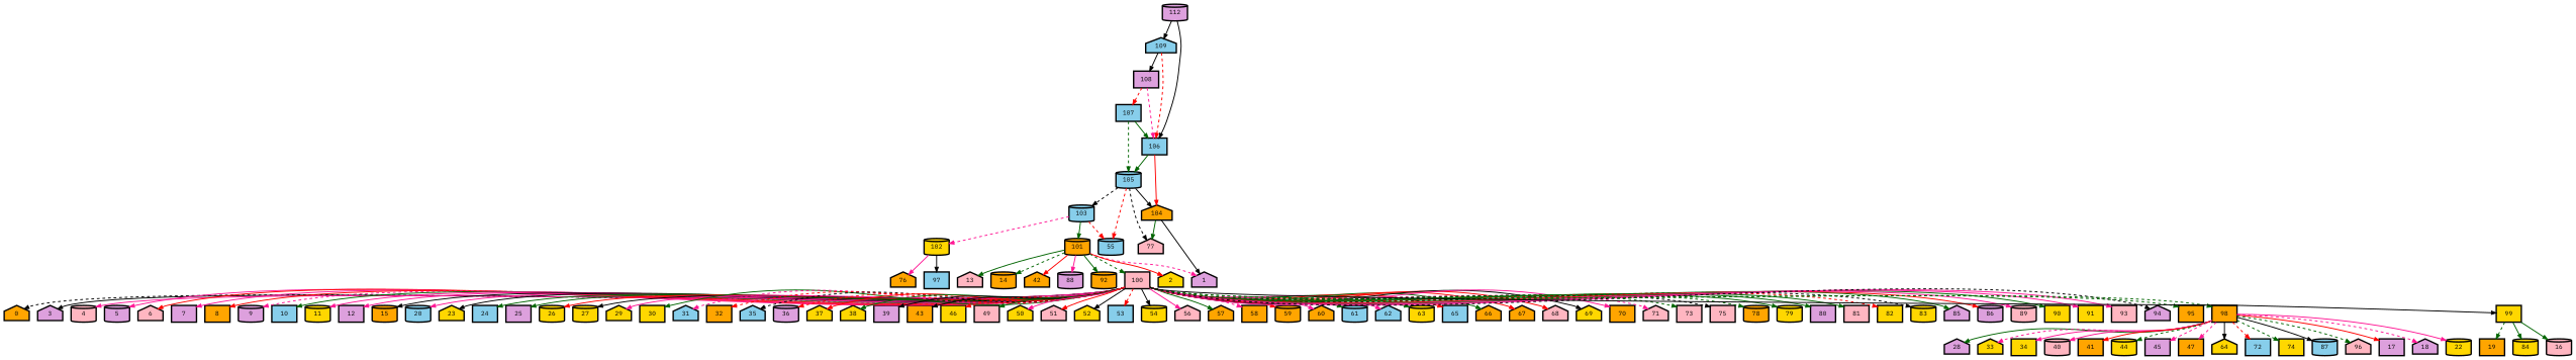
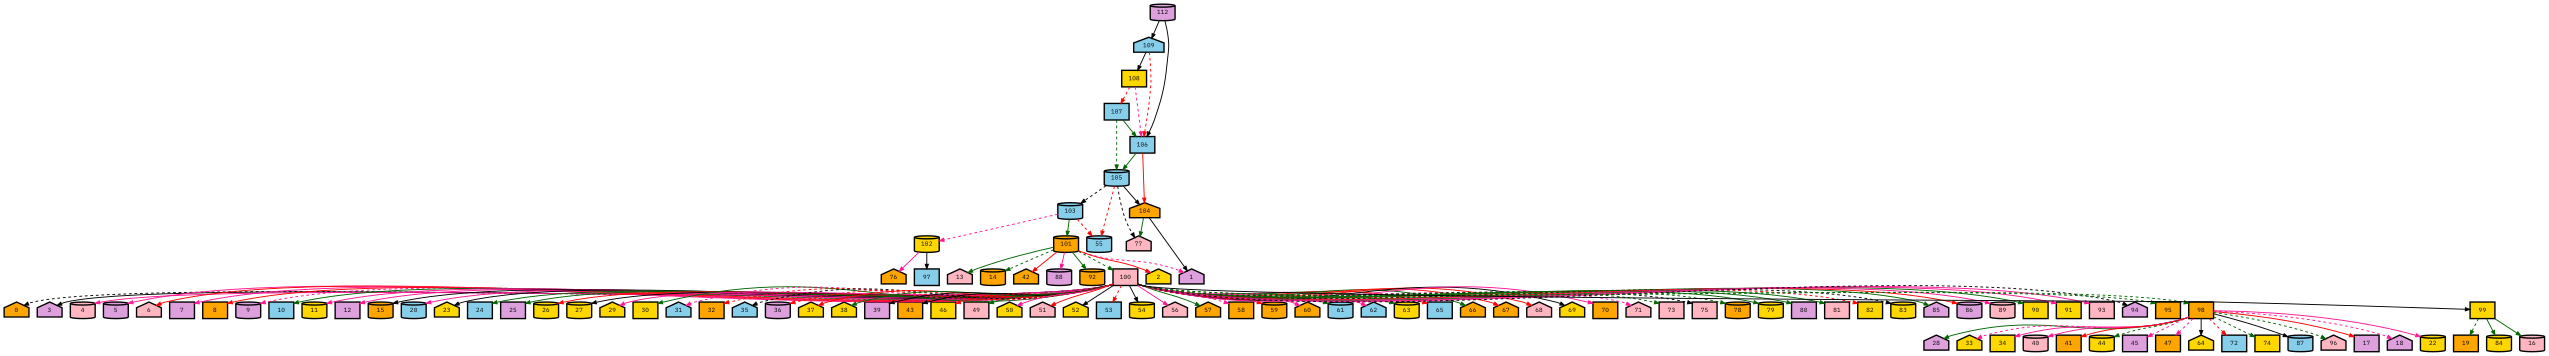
  digraph {
    fontname="IBM Plex Mono"
    node [fillcolor=gold fontname="IBM Plex Mono" penwidth=3 shape=box style=filled]
    edge [color=darkgreen fontname="IBM Plex Mono" penwidth=2 style=solid]
    n1 [fillcolor=orange label=0 shape=house]
    n2 [fillcolor=plum label=1 shape=house]
    n3 [label=2 shape=house]
    n4 [fillcolor=plum label=3 shape=house]
    n5 [fillcolor=lightpink label=4 shape=cylinder]
    n6 [fillcolor=plum label=5 shape=cylinder]
    n7 [fillcolor=lightpink label=6 shape=house]
    n8 [fillcolor=plum label=7]
    n9 [fillcolor=orange label=8]
    n10 [fillcolor=plum label=9 shape=cylinder]
    n11 [fillcolor=skyblue label=10]
    n12 [label=11 shape=cylinder]
    n13 [fillcolor=plum label=12]
    n14 [fillcolor=lightpink label=13 shape=house]
    n15 [fillcolor=orange label=14 shape=cylinder]
    n16 [fillcolor=orange label=15 shape=cylinder]
    n17 [fillcolor=lightpink label=16 shape=cylinder]
    n18 [fillcolor=plum label=17]
    n19 [fillcolor=plum label=18 shape=house]
    n20 [fillcolor=orange label=19]
    n21 [fillcolor=skyblue label=20 shape=cylinder]
    n22 [label=22 shape=cylinder]
    n23 [label=23 shape=house]
    n24 [fillcolor=skyblue label=24]
    n25 [fillcolor=plum label=25]
    n26 [label=26 shape=cylinder]
    n27 [label=27 shape=cylinder]
    n28 [fillcolor=plum label=28 shape=house]
    n29 [label=29 shape=house]
    n30 [label=30]
    n31 [fillcolor=skyblue label=31 shape=house]
    n32 [fillcolor=orange label=32]
    n33 [label=33 shape=house]
    n34 [label=34]
    n35 [fillcolor=skyblue label=35 shape=house]
    n36 [fillcolor=plum label=36 shape=cylinder]
    n37 [label=37 shape=house]
    n38 [label=38 shape=house]
    n39 [fillcolor=plum label=39]
    n40 [fillcolor=lightpink label=40 shape=cylinder]
    n41 [fillcolor=orange label=41]
    n42 [fillcolor=orange label=42 shape=house]
    n43 [fillcolor=orange label=43]
    n44 [label=44 shape=cylinder]
    n45 [fillcolor=plum label=45]
    n46 [label=46]
    n47 [fillcolor=orange label=47]
    n48 [fillcolor=lightpink label=49]
    n49 [label=50 shape=house]
    n50 [fillcolor=lightpink label=51 shape=house]
    n51 [label=52 shape=house]
    n52 [fillcolor=skyblue label=53]
    n53 [label=54 shape=cylinder]
    n54 [fillcolor=skyblue label=55 shape=cylinder]
    n55 [fillcolor=lightpink label=56 shape=house]
    n56 [fillcolor=orange label=57 shape=house]
    n57 [fillcolor=orange label=58]
    n58 [fillcolor=orange label=59 shape=cylinder]
    n59 [fillcolor=orange label=60 shape=house]
    n60 [fillcolor=skyblue label=61 shape=cylinder]
    n61 [fillcolor=skyblue label=62 shape=house]
    n62 [label=63 shape=cylinder]
    n63 [label=64 shape=house]
    n64 [fillcolor=skyblue label=65]
    n65 [fillcolor=orange label=66 shape=house]
    n66 [fillcolor=orange label=67 shape=house]
    n67 [fillcolor=lightpink label=68 shape=house]
    n68 [label=69 shape=house]
    n69 [fillcolor=orange label=70]
    n70 [fillcolor=lightpink label=71 shape=house]
    n71 [fillcolor=skyblue label=72]
    n72 [fillcolor=lightpink label=73]
    n73 [label=74]
    n74 [fillcolor=lightpink label=75]
    n75 [fillcolor=orange label=76 shape=house]
    n76 [fillcolor=lightpink label=77 shape=house]
    n77 [fillcolor=orange label=78 shape=cylinder]
    n78 [label=79 shape=cylinder]
    n79 [fillcolor=plum label=80]
    n80 [fillcolor=lightpink label=81]
    n81 [label=82]
    n82 [label=83 shape=cylinder]
    n83 [label=84 shape=cylinder]
    n84 [fillcolor=plum label=85 shape=house]
    n85 [fillcolor=plum label=86 shape=cylinder]
    n86 [fillcolor=skyblue label=87 shape=cylinder]
    n87 [fillcolor=plum label=88 shape=cylinder]
    n88 [fillcolor=lightpink label=89 shape=cylinder]
    n89 [label=90]
    n90 [label=91]
    n91 [fillcolor=orange label=92 shape=cylinder]
    n92 [fillcolor=lightpink label=93]
    n93 [fillcolor=plum label=94 shape=house]
    n94 [fillcolor=orange label=95]
    n95 [fillcolor=lightpink label=96 shape=house]
    n96 [fillcolor=skyblue label=97]
    n97 [fillcolor=orange label=98]
    n98 [fillcolor=lightpink label=100]
    n99 [label=99]
    n100 [fillcolor=skyblue label=103 shape=cylinder]
    n101 [fillcolor=orange label=101 shape=cylinder]
    n102 [label=102 shape=cylinder]
-   n103 [fillcolor=plum label=108]
+   n103 [label=108]
    n104 [fillcolor=skyblue label=106]
    n105 [fillcolor=skyblue label=107]
    n106 [fillcolor=orange label=104 shape=house]
    n107 [fillcolor=skyblue label=105 shape=cylinder]
    n108 [fillcolor=skyblue label=109 shape=house]
    n109 [fillcolor=plum label=112 shape=cylinder]
    n97 -> n18 [color=red style=bold]
    n97 -> n19 [color=deeppink style=dashed]
    n97 -> n22 [color=deeppink style=bold]
    n97 -> n28
    n97 -> n33 [color=deeppink style=dashed]
    n97 -> n34 [color=deeppink]
    n97 -> n40 [color=deeppink style=bold]
    n97 -> n41 [color=red]
    n97 -> n44 [style=dashed]
    n97 -> n45 [color=deeppink style=dashed]
    n97 -> n47 [color=deeppink style=dashed]
    n97 -> n63 [color=black]
    n97 -> n71 [color=red style=dashed]
    n97 -> n73 [style=dashed]
    n97 -> n86 [color=black]
    n97 -> n95 [style=dashed]
    n98 -> n1 [color=black style=dashed]
    n98 -> n4 [color=black]
    n98 -> n5 [color=deeppink style=bold]
    n98 -> n6 [color=deeppink style=bold]
    n98 -> n7 [color=red]
    n98 -> n8 [color=deeppink]
    n98 -> n9 [color=red]
    n98 -> n10 [color=deeppink style=dashed]
    n98 -> n11
    n98 -> n12 [color=deeppink]
    n98 -> n13 [color=deeppink style=bold]
    n98 -> n16 [color=black style=bold]
    n98 -> n21 [color=deeppink style=bold]
    n98 -> n23 [color=black style=bold]
    n98 -> n24 [style=bold]
    n98 -> n25
    n98 -> n26 [color=red style=bold]
    n98 -> n27 [color=black]
    n98 -> n29 [color=deeppink style=bold]
    n98 -> n30 [style=bold]
    n98 -> n31 [color=deeppink style=dashed]
    n98 -> n32 [color=red style=dashed]
    n98 -> n35 [color=black style=dashed]
    n98 -> n36 [color=red style=dashed]
    n98 -> n37 [color=red]
    n98 -> n38
    n98 -> n39 [color=black]
    n98 -> n43 [color=black]
    n98 -> n46 [color=red style=dashed]
    n98 -> n48
    n98 -> n49 [color=deeppink style=bold]
    n98 -> n50 [color=red style=bold]
    n98 -> n51 [color=black style=bold]
    n98 -> n52 [color=red style=dashed]
    n98 -> n53 [color=black]
    n98 -> n55 [color=deeppink]
    n98 -> n56 [style=bold]
    n98 -> n57 [color=deeppink style=dashed]
    n98 -> n58 [color=red]
    n98 -> n59 [color=deeppink]
    n98 -> n60
    n98 -> n61 [color=deeppink style=bold]
    n98 -> n62 [style=bold]
    n98 -> n64 [color=red style=bold]
    n98 -> n65
    n98 -> n66 [color=red style=bold]
    n98 -> n67 [color=red]
    n98 -> n68 [color=black style=bold]
    n98 -> n69 [color=deeppink]
    n98 -> n70 [color=deeppink style=dashed]
    n98 -> n72 [style=dashed]
    n98 -> n74 [color=black style=dashed]
    n98 -> n77 [style=dashed]
    n98 -> n78
    n98 -> n79 [style=bold]
    n98 -> n80
    n98 -> n81 [color=red style=dashed]
    n98 -> n82 [color=black style=dashed]
    n98 -> n84
    n98 -> n85 [color=red]
    n98 -> n88 [color=deeppink]
    n98 -> n89 [style=bold]
    n98 -> n90 [color=deeppink]
    n98 -> n92 [color=deeppink style=bold]
    n98 -> n93 [color=black style=dashed]
    n98 -> n94 [style=dashed]
    n98 -> n97 [style=dashed]
    n98 -> n99 [color=black style=bold]
    n99 -> n17
    n99 -> n20 [style=dashed]
    n99 -> n83 [style=bold]
    n100 -> n54 [color=red style=dashed]
    n100 -> n101 [style=bold]
    n100 -> n102 [color=deeppink style=dashed]
    n101 -> n2 [color=deeppink style=dashed]
    n101 -> n3 [color=red]
    n101 -> n14
    n101 -> n15 [style=dashed]
    n101 -> n42 [color=red]
    n101 -> n87 [color=deeppink style=bold]
    n101 -> n91 [style=bold]
    n101 -> n98 [style=dashed]
    n102 -> n75 [color=deeppink]
    n102 -> n96 [color=black]
    n103 -> n104 [color=deeppink style=dashed]
    n103 -> n105 [color=red style=dashed]
    n104 -> n106 [color=red style=bold]
    n104 -> n107 [style=bold]
    n105 -> n104 [style=bold]
    n105 -> n107 [style=dashed]
    n106 -> n2 [color=black style=bold]
    n106 -> n76
    n107 -> n54 [color=red style=dashed]
    n107 -> n76 [color=black style=dashed]
    n107 -> n100 [color=black style=dashed]
    n107 -> n106 [color=black style=bold]
    n108 -> n103 [color=black style=bold]
    n108 -> n104 [color=red style=dashed]
    n109 -> n104 [color=black]
    n109 -> n108 [color=black]
  }
